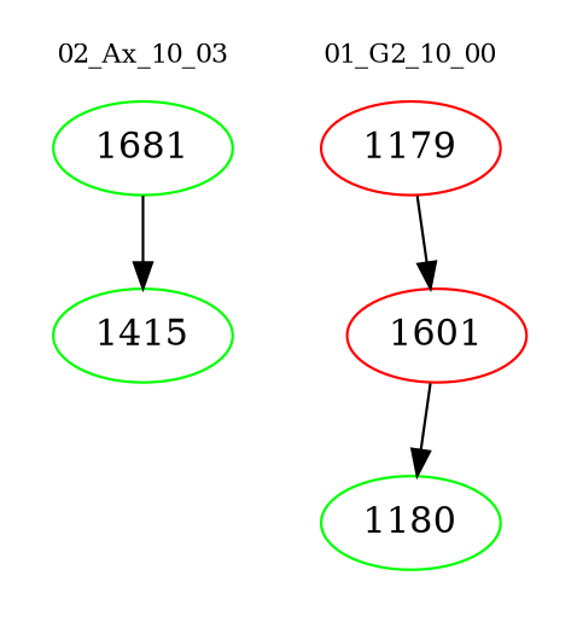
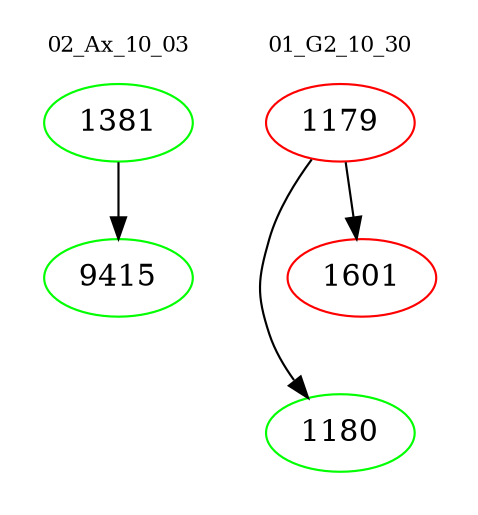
  digraph {
    node [color=green]
    edge [color=black]
-   n1 [label=1681]
-   n2 [label=1415]
+   n1 [label=1381]
+   n2 [label=9415]
    n3 [color=red label=1179]
    n4 [label=1180]
    n5 [color=red label=1601]
    subgraph cluster_1 {
      color=white
      fontsize=10
      label="02_Ax_10_03"
      n1
      n2
    }
    subgraph cluster_2 {
      color=white
      fontsize=10
-     label="01_G2_10_00"
+     label="01_G2_10_30"
      n3
      n4
      n5
    }
    n1 -> n2
-   n5 -> n4
+   n3 -> n4
    n3 -> n5
  }
